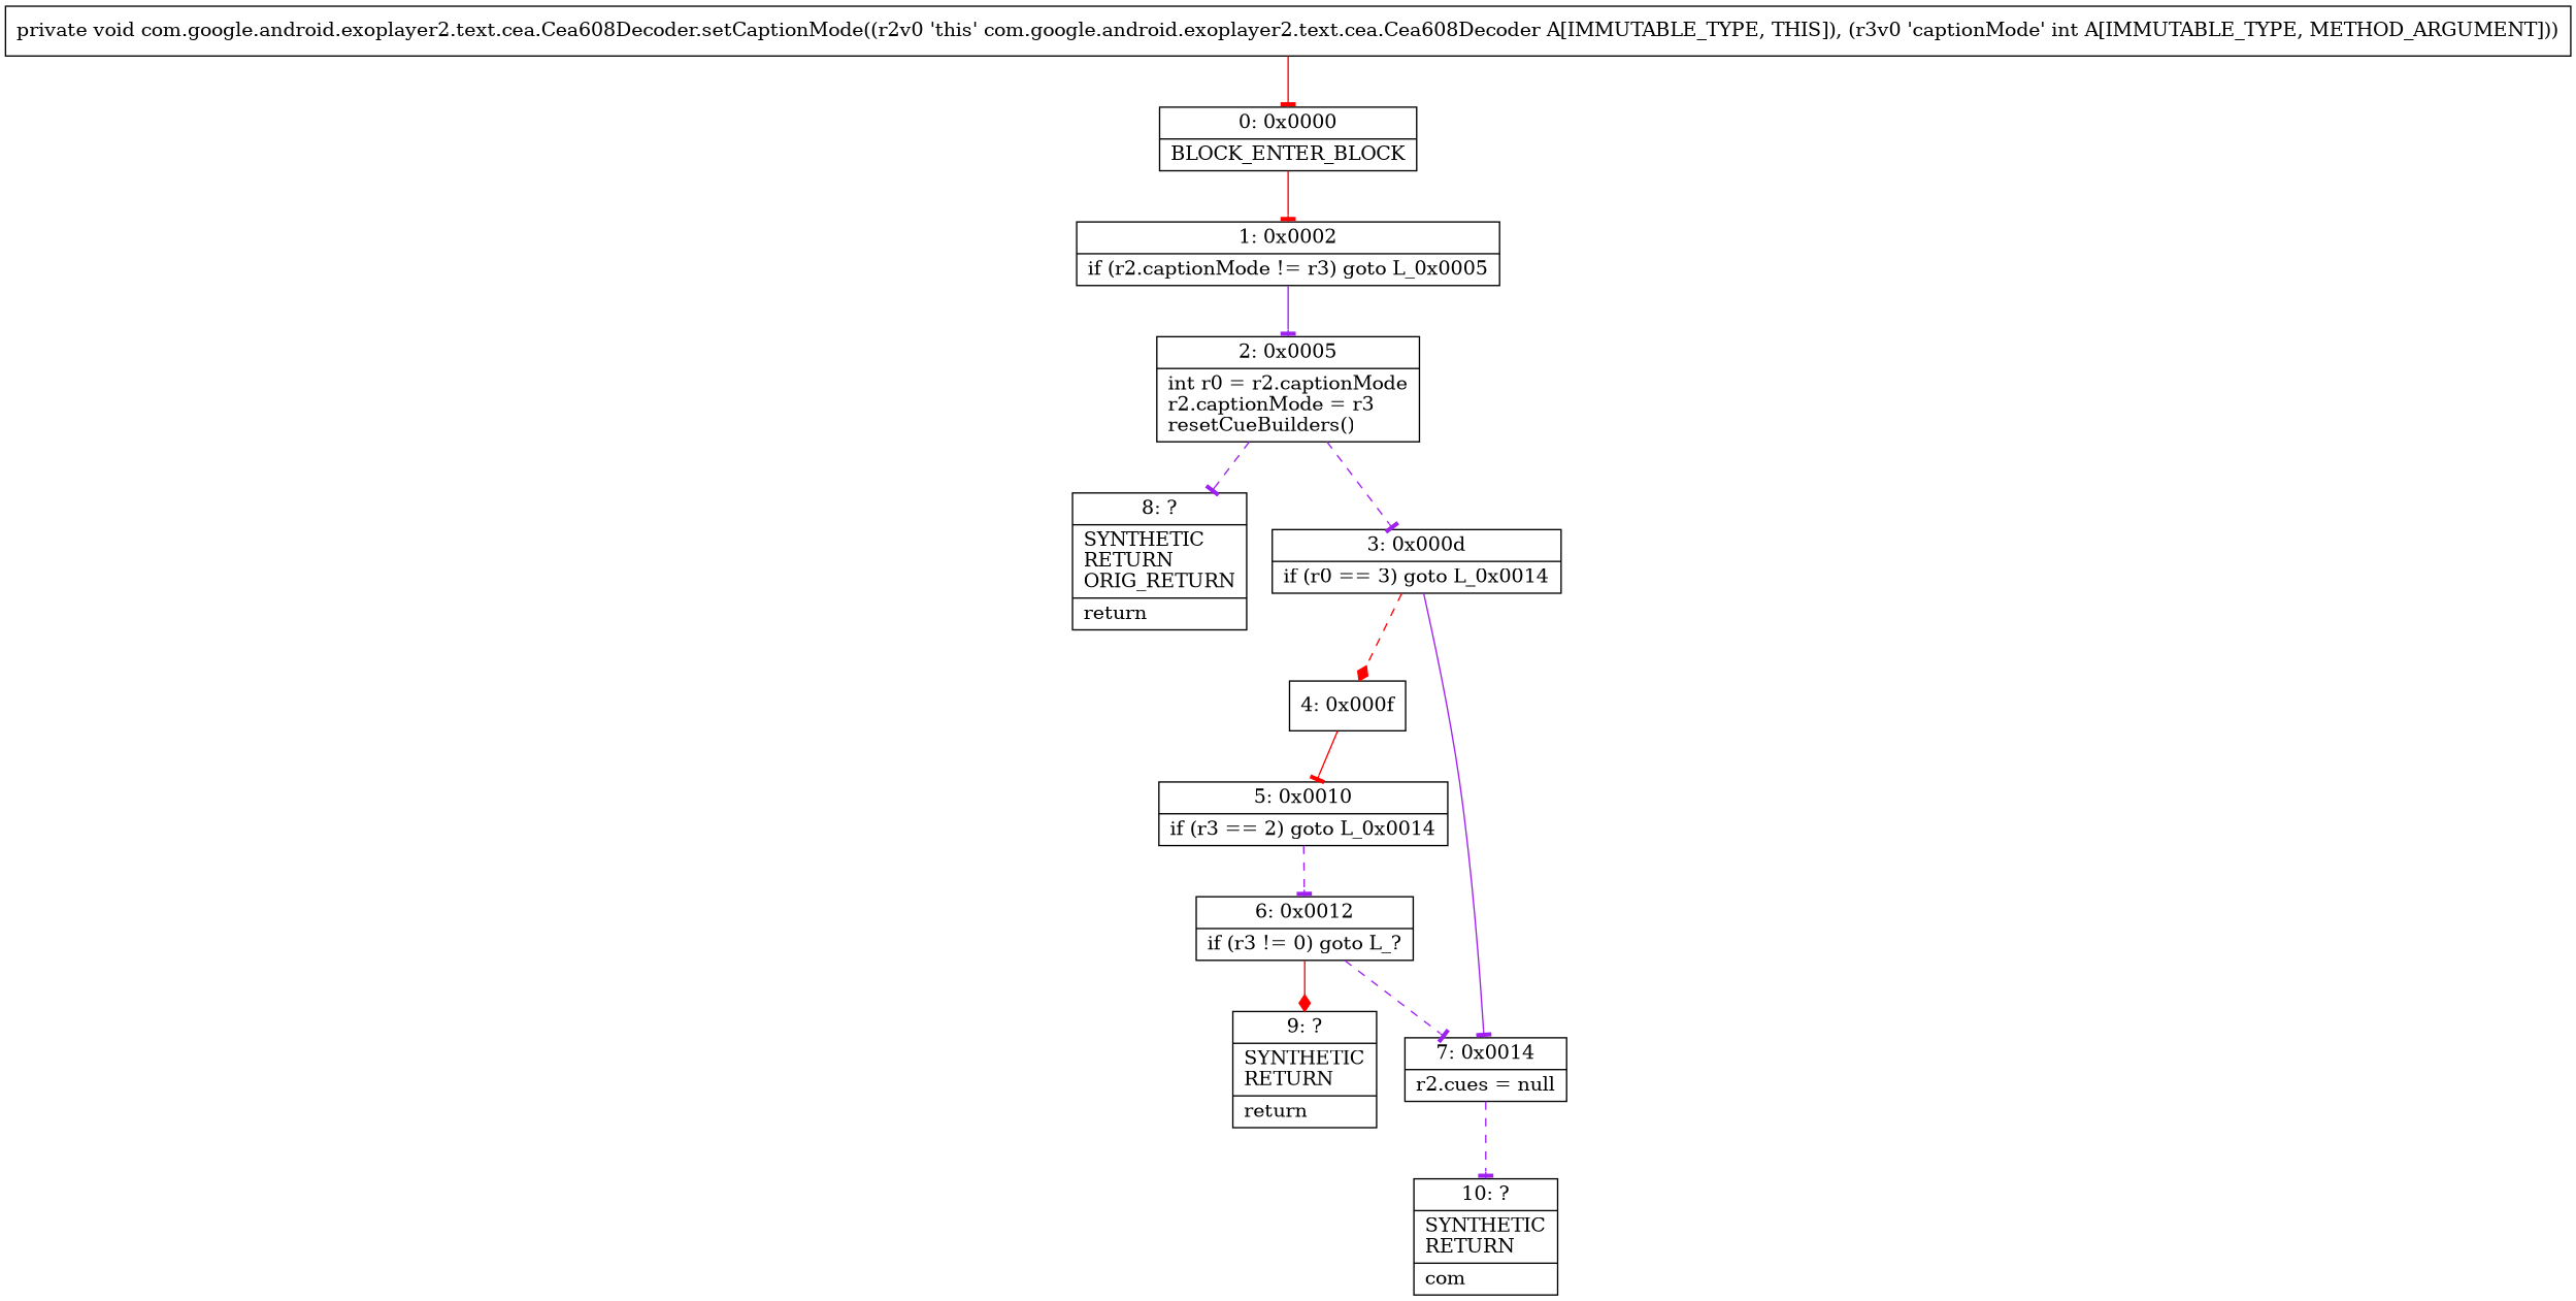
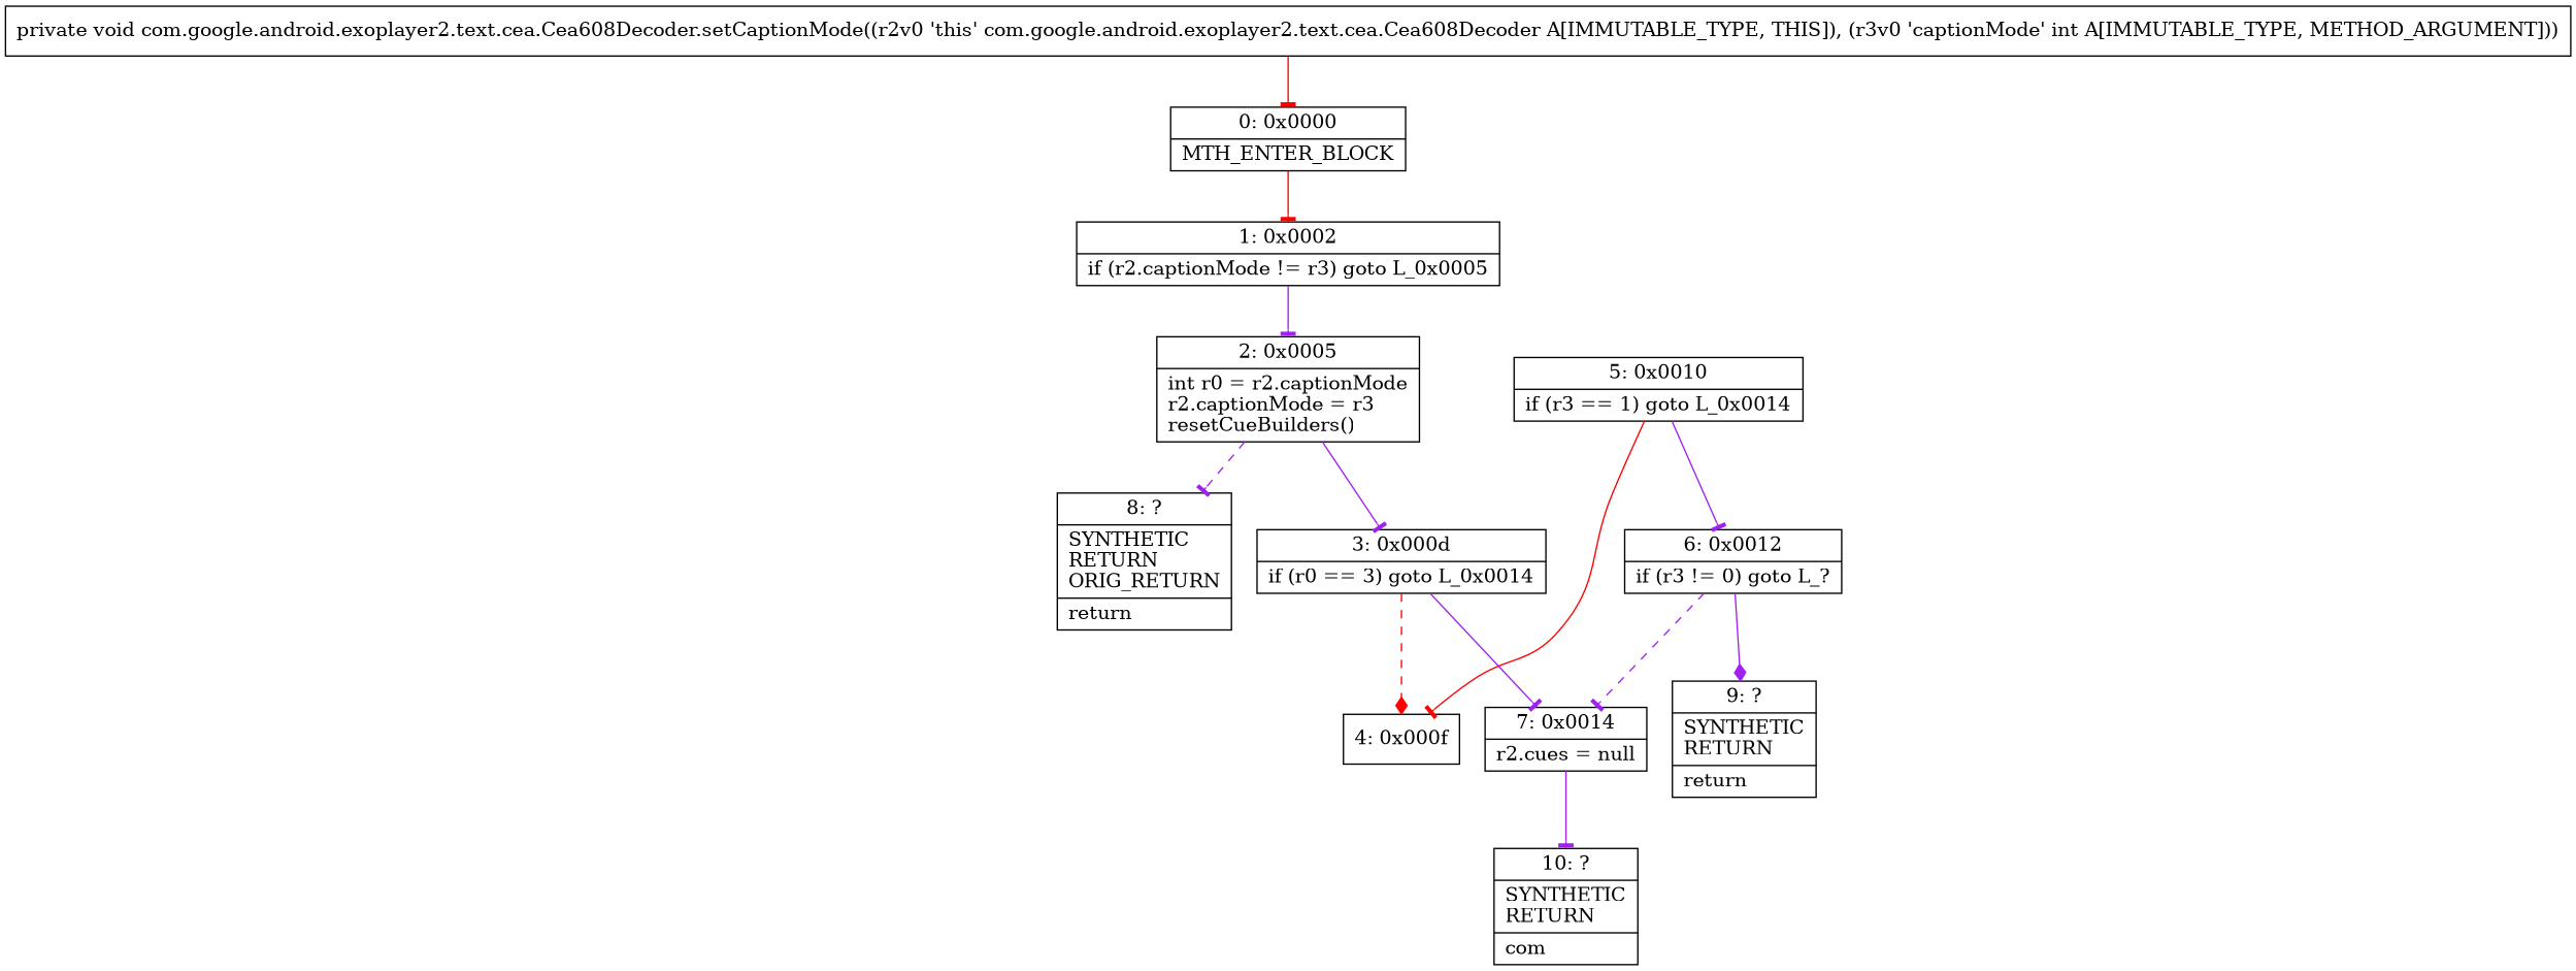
  digraph {
    node [shape=record]
    edge [arrowhead=tee color=purple]
-   n1 [label="{0\:\ 0x0000|BLOCK_ENTER_BLOCK\l}"]
+   n1 [label="{0\:\ 0x0000|MTH_ENTER_BLOCK\l}"]
    n2 [label="{1\:\ 0x0002|if (r2.captionMode != r3) goto L_0x0005\l}"]
    n3 [label="{2\:\ 0x0005|int r0 = r2.captionMode\lr2.captionMode = r3\lresetCueBuilders()\l}"]
    n4 [label="{8\:\ ?|SYNTHETIC\lRETURN\lORIG_RETURN\l|return\l}"]
    n5 [label="{3\:\ 0x000d|if (r0 == 3) goto L_0x0014\l}"]
    n6 [label="{4\:\ 0x000f}"]
    n7 [label="{7\:\ 0x0014|r2.cues = null\l}"]
-   n8 [label="{5\:\ 0x0010|if (r3 == 2) goto L_0x0014\l}"]
+   n8 [label="{5\:\ 0x0010|if (r3 == 1) goto L_0x0014\l}"]
    n9 [label="{10\:\ ?|SYNTHETIC\lRETURN\l|com\l}"]
    n10 [label="{6\:\ 0x0012|if (r3 != 0) goto L_?\l}"]
    n11 [label="{9\:\ ?|SYNTHETIC\lRETURN\l|return\l}"]
    n12 [label="{private void com.google.android.exoplayer2.text.cea.Cea608Decoder.setCaptionMode((r2v0 'this' com.google.android.exoplayer2.text.cea.Cea608Decoder A[IMMUTABLE_TYPE, THIS]), (r3v0 'captionMode' int A[IMMUTABLE_TYPE, METHOD_ARGUMENT])) }"]
    n1 -> n2 [color=red]
    n2 -> n3
    n3 -> n4 [style=dashed]
-   n3 -> n5 [style=dashed]
+   n3 -> n5
    n5 -> n6 [arrowhead=diamond color=red style=dashed]
    n5 -> n7
-   n6 -> n8 [color=red]
-   n7 -> n9 [style=dashed]
-   n8 -> n10 [style=dashed]
+   n8 -> n6 [color=red]
+   n7 -> n9
+   n8 -> n10 [style=solid]
    n10 -> n7 [style=dashed]
-   n10 -> n11 [arrowhead=diamond color=red]
+   n10 -> n11 [arrowhead=diamond]
    n12 -> n1 [color=red]
  }
